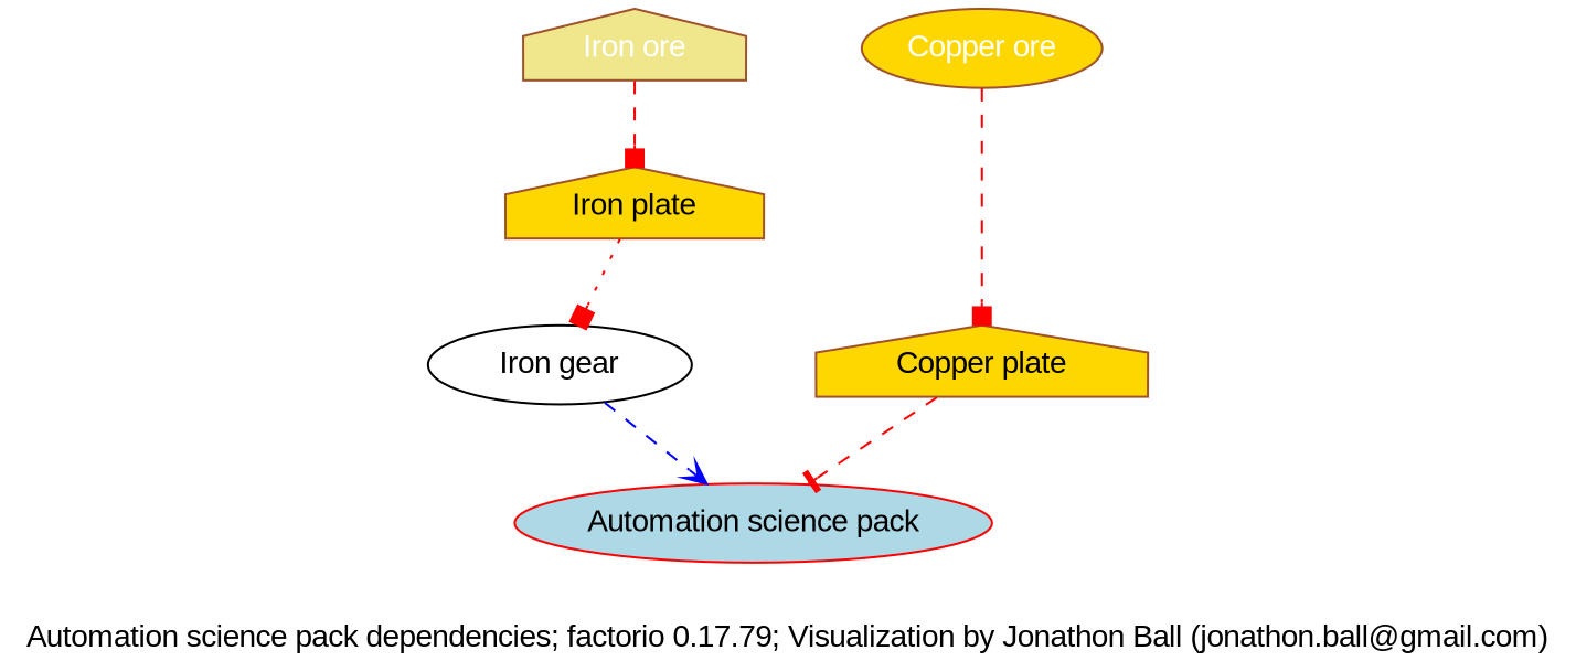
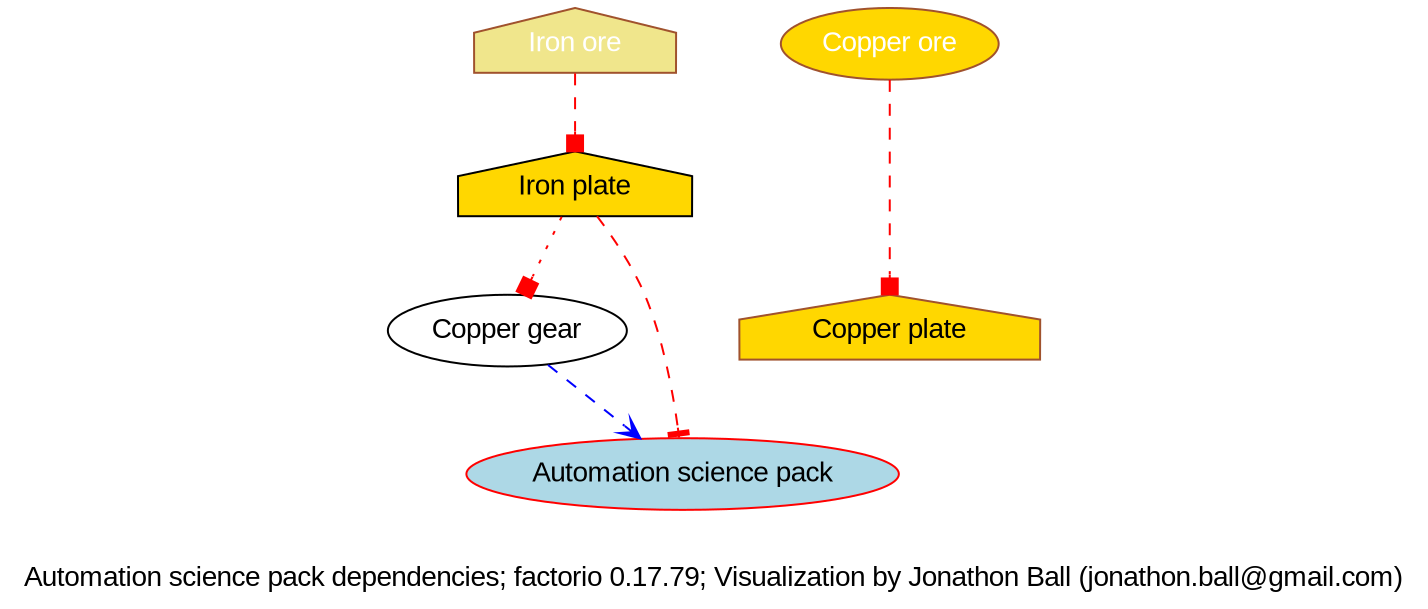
  digraph {
    fontname="Liberation Sans"
    label="Automation science pack dependencies; factorio 0.17.79; Visualization by Jonathon Ball (jonathon.ball@gmail.com)"
    width=20
    node [color="#a0522d" fillcolor=gold fontname="Liberation Sans" shape=house style=filled]
    edge [arrowhead=box color=red fontname="Liberation Sans" style=dashed]
    "Copper plate"
-   "Iron gear" [fillcolor=white shape=ellipse color=""]
+   "Iron gear" [fillcolor=white shape=ellipse label="Copper gear" color=""]
    "Automation science pack" [color="#ff0000" fillcolor=lightblue shape=ellipse width=3]
    "Iron ore" [fillcolor=khaki fontcolor=white]
    "Copper ore" [fontcolor=white shape=ellipse]
-   "Iron plate"
+   "Iron plate" [color=""]
    subgraph sub_1 {
      "Copper plate"
      "Iron gear"
    }
    subgraph sub_2 {
      rank=max
      "Automation science pack"
    }
    subgraph sub_3 {
      rank=min
      "Iron ore"
      "Copper ore"
    }
-   "Copper plate" -> "Automation science pack" [arrowhead=tee]
+   "Iron plate" -> "Automation science pack" [arrowhead=tee]
    "Iron gear" -> "Automation science pack" [arrowhead=vee color=blue]
    "Iron ore" -> "Iron plate"
    "Copper ore" -> "Copper plate"
    "Iron plate" -> "Iron gear" [style=dotted]
  }
